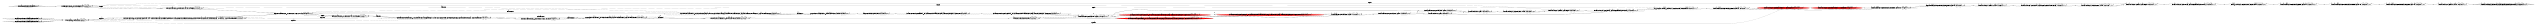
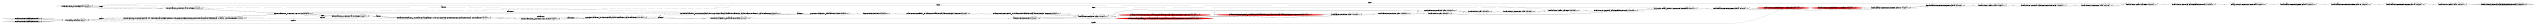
  digraph {
    rankdir=LR
    node [fillcolor=white shape=ellipse style=filled]
    edge [style=bold]
    n1 [label="assertThat(resultList.get(0).getProcessorTag(),equalTo(expectedFailResult.getProcessorTag()))@@@20@@@['1', '1', '1']"]
    n2 [label="Map<String,Object> metadata = resultList.get(1).getIngestDocument().getIngestMetadata()@@@21@@@['1', '1', '1']"]
    n3 [label="assertThat(resultList.get(0).getFailure(),equalTo(exception))@@@19@@@['0', '0', '1']"]
    n4 [label="assertThat(metadata.get(ON_FAILURE_PROCESSOR_TAG_FIELD),equalTo(\"fail\"))@@@24@@@['1', '1', '1']"]
    n5 [label="assertThat(resultList.get(1).getFailure(),nullValue())@@@25@@@['1', '1', '1']"]
    n6 [label="assertThat(resultList.get(1).getProcessorTag(),equalTo(expectedSuccessResult.getProcessorTag()))@@@26@@@['1', '1', '1']"]
    n7 [label="assertThat(resultList.get(2).getIngestDocument(),nullValue())@@@27@@@['1', '1', '1']"]
    n8 [label="CompoundProcessor actualProcessor = new CompoundProcessor(false,Arrays.asList(conditionalProcessor),Arrays.asList(onFailureProcessor))@@@11@@@['1', '1', '0']"]
    n9 [label="CompoundProcessor trackingProcessor = decorate(actualProcessor,null,resultList)@@@12@@@['1', '1', '0']"]
    n10 [label="CompoundProcessor actualProcessor = new CompoundProcessor(false,Arrays.asList(new CompoundProcessor(false,Arrays.asList(failProcessor,onFailureProcessor),Arrays.asList(onFailureProcessor,failProcessor))),Arrays.asList(onFailureProcessor))@@@8@@@['0', '0', '1']"]
    n11 [label="TestProcessor failProcessor = new TestProcessor(\"fail\",\"test\",null,exception)@@@6@@@['1', '1', '0']"]
    n12 [label="ConditionalProcessor conditionalProcessor = new ConditionalProcessor(randomAlphaOfLength(10),null,new Script(ScriptType.INLINE,Script.DEFAULT_SCRIPT_LANG,scriptName,Collections.emptyMap()),scriptService,failProcessor)@@@7@@@['1', '1', '0']"]
-   n13 [fillcolor=lightgray label="testActualCompoundProcessorWithOnFailure['0', '0', '1']" shape=diamond]
    n14 [label="RuntimeException exception = new RuntimeException(\"fail\")@@@3@@@['0', '0', '1']"]
    n15 [label="String scriptName = \"conditionalScript\"@@@3@@@['1', '1', '0']"]
    n16 [fillcolor=red label="assertThat(resultList.get(0).getConditionalWithResult().v1(),equalTo(scriptName))@@@24@@@['0', '1', '0']"]
    n17 [label="ScriptService scriptService = new ScriptService(Settings.builder().build(),Collections.singletonMap(Script.DEFAULT_SCRIPT_LANG,new MockScriptEngine(Script.DEFAULT_SCRIPT_LANG,Collections.singletonMap(scriptName,null),Collections.emptyMap())),new HashMap<>(ScriptModule.CORE_CONTEXTS))@@@4@@@['1', '1', '0']"]
    n18 [label="SimulateProcessorResult expectedFailResult = new SimulateProcessorResult(failProcessor.getTag(),failProcessor.getDescription(),ingestDocument)@@@13@@@['0', '0', '1']"]
    n19 [label="SimulateProcessorResult expectedSuccessResult = new SimulateProcessorResult(onFailureProcessor.getTag(),failProcessor.getDescription(),ingestDocument)@@@14@@@['0', '0', '1']"]
    n20 [label="assertThat(metadata.get(ON_FAILURE_PROCESSOR_TAG_FIELD),equalTo(\"fail\"))@@@33@@@['0', '0', '1']"]
    n21 [label="assertThat(resultList.get(3).getFailure(),nullValue())@@@34@@@['0', '0', '1']"]
    n22 [label="assertThat(metadata.get(ON_FAILURE_MESSAGE_FIELD),equalTo(\"fail\"))@@@31@@@['0', '0', '1']"]
    n23 [label="assertThat(metadata.get(ON_FAILURE_PROCESSOR_TYPE_FIELD),equalTo(\"test\"))@@@32@@@['0', '0', '1']"]
    n24 [label="assertThat(resultList.get(2).getProcessorTag(),equalTo(expectedFailResult.getProcessorTag()))@@@29@@@['0', '0', '1']"]
    n25 [label="metadata = resultList.get(3).getIngestDocument().getIngestMetadata()@@@30@@@['0', '0', '1']"]
    n26 [label="assertThat(resultList.size(),equalTo(2))@@@20@@@['1', '1', '0']"]
    n27 [label="assertThat(resultList.size(),equalTo(4))@@@17@@@['0', '0', '1']"]
    n28 [fillcolor=lightgray label="testActualCompoundProcessorWithOnFailureAndTrueCondition['1', '0', '0']" shape=diamond]
    n29 [label="assertThat(metadata.get(ON_FAILURE_MESSAGE_FIELD),equalTo(\"fail\"))@@@22@@@['1', '1', '1']"]
    n30 [label="assertThat(metadata.get(ON_FAILURE_PROCESSOR_TYPE_FIELD),equalTo(\"test\"))@@@23@@@['1', '1', '1']"]
    n31 [label="TestProcessor failProcessor = new TestProcessor(\"fail\",\"test\",null,exception)@@@4@@@['0', '0', '1']"]
    n32 [label="assertThat(resultList.get(2).getFailure(),equalTo(exception))@@@28@@@['1', '1', '1']"]
    n33 [label="trackingProcessor.execute(ingestDocument,null)@@@10@@@['0', '0', '1']"]
    n34 [label="assertThat(failProcessor.getInvokedCounter(),equalTo(2))@@@15@@@['1', '0', '1']"]
    n35 [fillcolor=red label="SimulateProcessorResult expectedSuccessResult = new SimulateProcessorResult(onFailureProcessor.getTag(),onFailureProcessor.getDescription(),ingestDocument)@@@17@@@['1', '0', '0']"]
    n36 [label="assertThat(onFailureProcessor.getInvokedCounter(),equalTo(2))@@@16@@@['0', '0', '1']"]
    n37 [fillcolor=red label="SimulateProcessorResult expectedFailResult = new SimulateProcessorResult(failProcessor.getType(),failProcessor.getTag(),failProcessor.getDescription(),ingestDocument,null)@@@16@@@['0', '1', '0']"]
    n38 [fillcolor=lightgray label="assertThat(resultList.get(3).getProcessorTag(),equalTo(expectedSuccessResult.getProcessorTag()))@@@35@@@['0', '0', '1']"]
    n39 [label="TestProcessor onFailureProcessor = new TestProcessor(\"success\",\"test\",null,null)@@@5@@@['1', '1', '1']"]
    n40 [fillcolor=red label="assertThat(resultList.get(0).getConditionalWithResult().v2(),is(Boolean.TRUE))@@@25@@@['0', '1', '0']"]
    n41 [label="assertThat(resultList.get(0).getIngestDocument(),nullValue())@@@18@@@['0', '0', '1']"]
    n42 [label="trackingProcessor.execute(ingestDocument,null)@@@13@@@['1', '1', '0']"]
    n43 [fillcolor=red label="SimulateProcessorResult expectedSuccessResult = new SimulateProcessorResult(onFailureProcessor.getType(),onFailureProcessor.getTag(),onFailureProcessor.getDescription(),ingestDocument,null)@@@17@@@['0', '1', '0']"]
    n44 [label="assertThat(failProcessor.getInvokedCounter(),equalTo(1))@@@18@@@['1', '1', '0']"]
    n45 [label="CompoundProcessor trackingProcessor = decorate(actualProcessor,null,resultList)@@@9@@@['0', '0', '1']"]
    n46 [label="assertThat(onFailureProcessor.getInvokedCounter(),equalTo(1))@@@19@@@['1', '1', '0']"]
    n47 [label="TestProcessor onFailureProcessor = new TestProcessor(\"success\",\"test\",null,null)@@@8@@@['1', '1', '0']"]
    n48 [fillcolor=lightgray label="testActualCompoundProcessorWithOnFailureAndTrueCondition['0', '1', '0']" shape=diamond]
    n1 -> n2
    n2 -> n29
    n3 -> n1
    n4 -> n5
    n5 -> n6
    n6 -> n7
    n7 -> n32
    n8 -> n9
    n8 -> n9 [label=actualProcessor style=solid]
    n8 -> n10 [label=0 style=dashed]
    n9 -> n42
    n10 -> n45
    n10 -> n45 [label=actualProcessor style=solid]
    n11 -> n12 [label=failProcessor style=solid]
    n11 -> n12
    n12 -> n8 [label=conditionalProcessor style=solid]
    n12 -> n47
-   n13 -> n14
    n14 -> n3 [label=exception style=solid]
    n14 -> n31
    n14 -> n31 [label=exception style=solid]
    n14 -> n32 [label=exception style=solid]
    n15 -> n12 [label=scriptName style=solid]
    n15 -> n16 [label=scriptName style=solid]
    n15 -> n17
    n15 -> n17 [label=scriptName style=solid]
    n16 -> n40
    n17 -> n12 [label=scriptService style=solid]
    n17 -> n39
    n18 -> n19
    n19 -> n34
    n20 -> n21
    n21 -> n38
    n22 -> n23
    n23 -> n20
    n24 -> n25
    n25 -> n22
    n26 -> n1
    n26 -> n27 [label=0 style=dashed]
    n27 -> n41
    n28 -> n15
    n29 -> n16
    n29 -> n30
    n30 -> n4
    n31 -> n10 [label=failProcessor style=solid]
    n31 -> n39
    n32 -> n24
    n33 -> n18
    n34 -> n35
    n34 -> n36
    n34 -> n37 [label=0 style=dashed]
    n35 -> n19 [label=0 style=dashed]
    n35 -> n43 [label=0 style=dashed]
    n35 -> n44
    n36 -> n27
    n37 -> n43
    n39 -> n2 [label=exception style=solid]
    n39 -> n10 [label=onFailureProcessor style=solid]
    n39 -> n10
    n39 -> n11
    n39 -> n11 [label=exception style=solid]
    n40 -> n30
    n41 -> n3
    n42 -> n34
    n42 -> n37
    n43 -> n44
    n44 -> n34 [label=0 style=dashed]
    n44 -> n46
    n45 -> n33
    n46 -> n26
    n46 -> n36 [label=0 style=dashed]
    n47 -> n8
    n47 -> n8 [label=onFailureProcessor style=solid]
    n48 -> n15
  }
